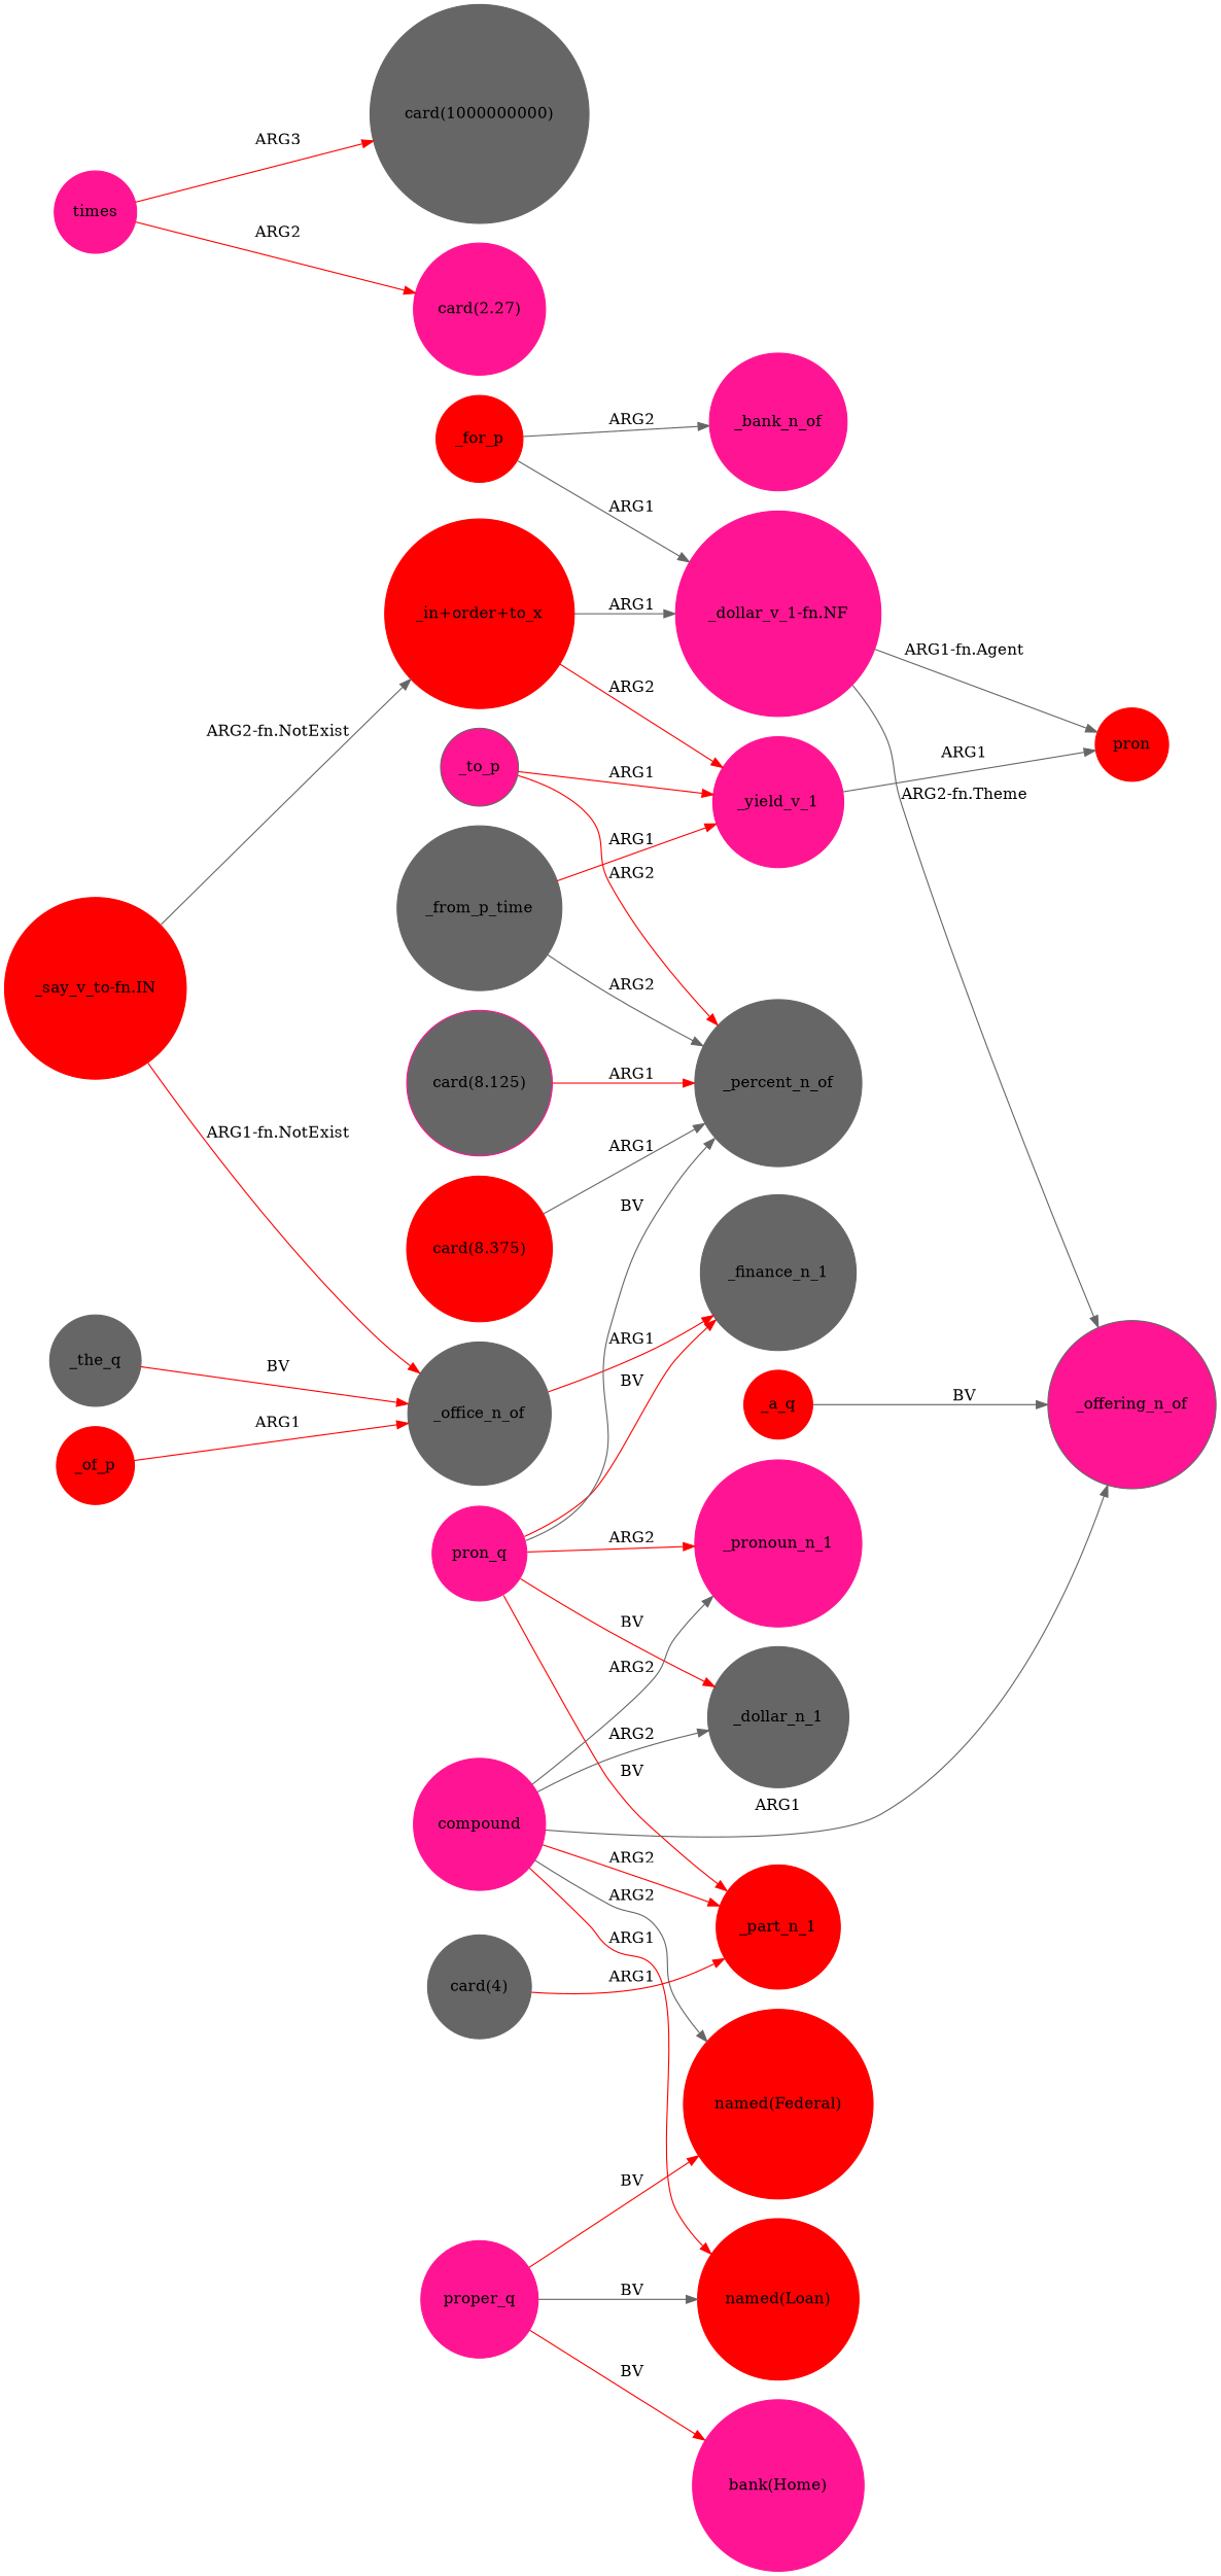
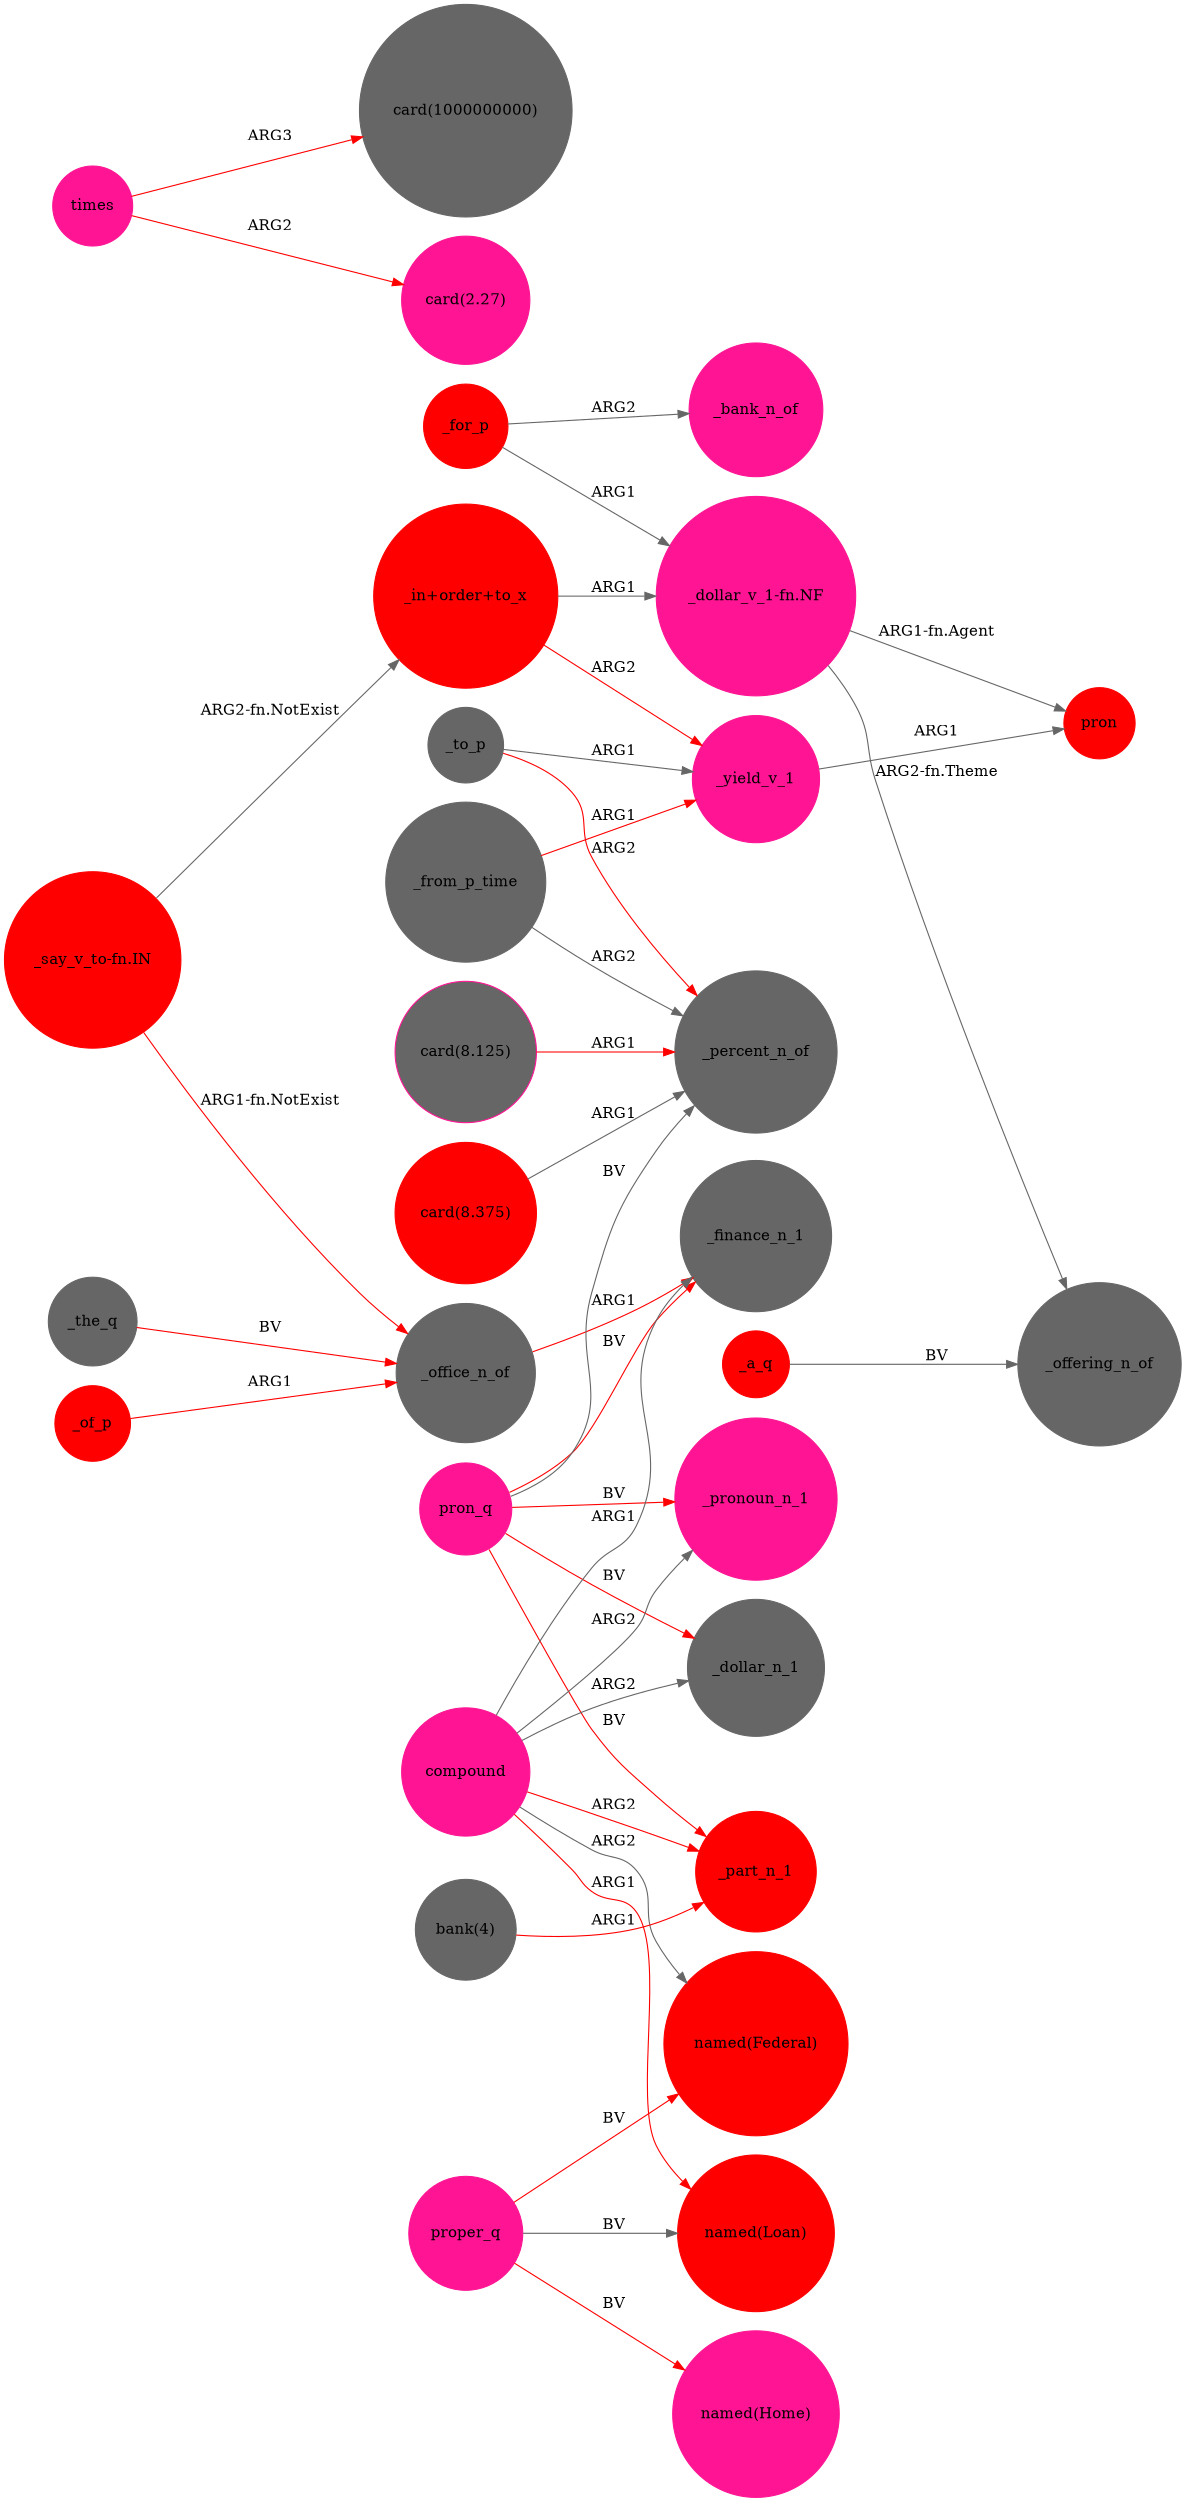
  digraph {
    rankdir=LR
    node [color=deeppink shape=circle style=filled]
    edge [color=red]
    _for_p [color=red]
    n2 [label="_dollar_v_1-fn.NF"]
    _bank_n_of
    pron [color=red]
-   _offering_n_of [color=gray40 fillcolor=deeppink]
+   _offering_n_of [color=gray40]
    "_say_v_to-fn.IN" [color=red]
    "_in+order+to_x" [color=red]
    _office_n_of [color=gray40]
    _yield_v_1
    _finance_n_1 [color=gray40]
    n11 [label=pron_q]
    n12 [label=_pronoun_n_1]
    _part_n_1 [color=red]
    _percent_n_of [color=gray40]
    _dollar_n_1 [color=gray40]
    proper_q
-   "named(Home)" [label="bank(Home)"]
+   "named(Home)"
    "named(Loan)" [color=red]
    "named(Federal)" [color=red]
    _the_q [color=gray40]
    compound
    _of_p [color=red]
    "card(1000000000)" [color=gray40]
    times
    "card(2.27)"
    _from_p_time [color=gray40]
-   "card(4)" [color=gray40]
+   "card(4)" [color=gray40 label="bank(4)"]
    "card(8.125)" [fillcolor=gray40]
-   _to_p [color=gray40 fillcolor=deeppink]
+   _to_p [color=gray40]
    "card(8.375)" [color=red]
    _a_q [color=red]
    _for_p -> n2 [color=gray40 label=ARG1]
    _for_p -> _bank_n_of [color=gray40 label=ARG2]
    n2 -> pron [color=gray40 label="ARG1-fn.Agent"]
    n2 -> _offering_n_of [color=gray40 label="ARG2-fn.Theme"]
    "_say_v_to-fn.IN" -> "_in+order+to_x" [color=gray40 label="ARG2-fn.NotExist"]
    "_say_v_to-fn.IN" -> _office_n_of [label="ARG1-fn.NotExist"]
    "_in+order+to_x" -> n2 [color=gray40 label=ARG1]
    "_in+order+to_x" -> _yield_v_1 [label=ARG2]
    _office_n_of -> _finance_n_1 [label=ARG1]
    _yield_v_1 -> pron [color=gray40 label=ARG1]
    n11 -> _finance_n_1 [label=BV]
-   n11 -> n12 [label=ARG2]
+   n11 -> n12 [label=BV]
    n11 -> _part_n_1 [label=BV]
    n11 -> _percent_n_of [color=gray40 label=BV]
    n11 -> _dollar_n_1 [label=BV]
    proper_q -> "named(Home)" [label=BV]
    proper_q -> "named(Loan)" [color=gray40 label=BV]
    proper_q -> "named(Federal)" [label=BV]
    _the_q -> _office_n_of [label=BV]
-   compound -> _offering_n_of [color=gray40 label=ARG1]
+   compound -> _finance_n_1 [color=gray40 label=ARG1]
    compound -> n12 [color=gray40 label=ARG2]
    compound -> _part_n_1 [label=ARG2]
    compound -> _dollar_n_1 [color=gray40 label=ARG2]
    compound -> "named(Loan)" [label=ARG1]
    compound -> "named(Federal)" [color=gray40 label=ARG2]
    _of_p -> _office_n_of [label=ARG1]
    times -> "card(1000000000)" [label=ARG3]
    times -> "card(2.27)" [label=ARG2]
    _from_p_time -> _yield_v_1 [label=ARG1]
    _from_p_time -> _percent_n_of [color=gray40 label=ARG2]
    "card(4)" -> _part_n_1 [label=ARG1]
    "card(8.125)" -> _percent_n_of [label=ARG1]
-   _to_p -> _yield_v_1 [label=ARG1]
+   _to_p -> _yield_v_1 [color=gray40 label=ARG1]
    _to_p -> _percent_n_of [label=ARG2]
    "card(8.375)" -> _percent_n_of [color=gray40 label=ARG1]
    _a_q -> _offering_n_of [color=gray40 label=BV]
  }
